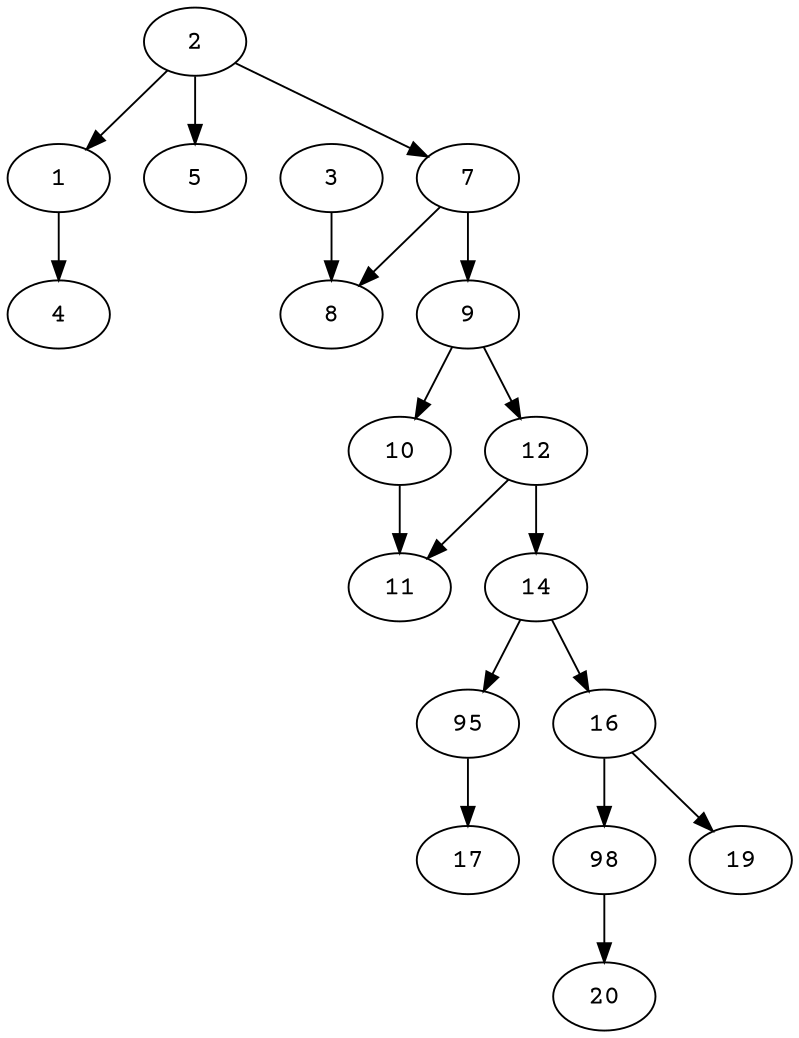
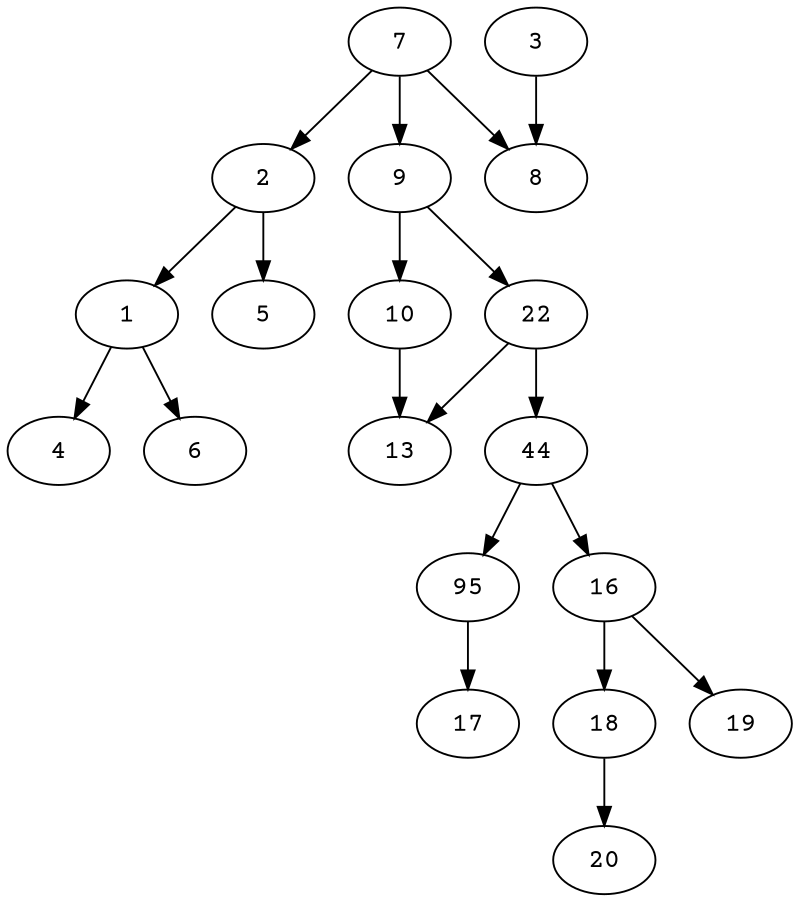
  digraph {
    fontname="Courier Prime"
    node [alpha=0.08 fontname="Courier Prime"]
    edge [fontname="Courier Prime"]
    1 [alpha=0.13 expect_size=27095040]
    4 [expect_size=33430528]
+   6 [alpha=0.09 expect_size=9904128]
    2 [alpha=0.07 expect_size=16791552]
    5 [alpha=0.16 expect_size=29284352]
    7 [alpha=0.15 expect_size=51897344]
    3 [alpha=0.10 expect_size=32035840]
    8 [alpha=0.19 expect_size=33803264]
    9 [expect_size=33100800]
    10 [alpha=0.17 expect_size=42762240]
-   12 [alpha=0.09 expect_size=49889280]
-   13 [alpha=0.18 expect_size=18213888 label=11]
-   14 [expect_size=40639488]
+   12 [alpha=0.09 expect_size=49889280 label=22]
+   13 [alpha=0.18 expect_size=18213888]
+   14 [expect_size=40639488 label=44]
    n14 [alpha=0.15 expect_size=11746304 label=95]
    16 [alpha=0.04 expect_size=50339840]
    17 [alpha=0.02 expect_size=24002560]
-   18 [alpha=0.05 expect_size=12974080 label=98]
+   18 [alpha=0.05 expect_size=12974080]
    19 [alpha=0.09 expect_size=10691584]
    20 [alpha=0.17 expect_size=29242368]
    1 -> 4
+   1 -> 6
    2 -> 1
    2 -> 5
-   2 -> 7
+   7 -> 2
    7 -> 8
    7 -> 9
    3 -> 8
    9 -> 10
    9 -> 12
    10 -> 13
    12 -> 13
    12 -> 14
    14 -> n14
    14 -> 16
    n14 -> 17
    16 -> 18
    16 -> 19
    18 -> 20
  }
